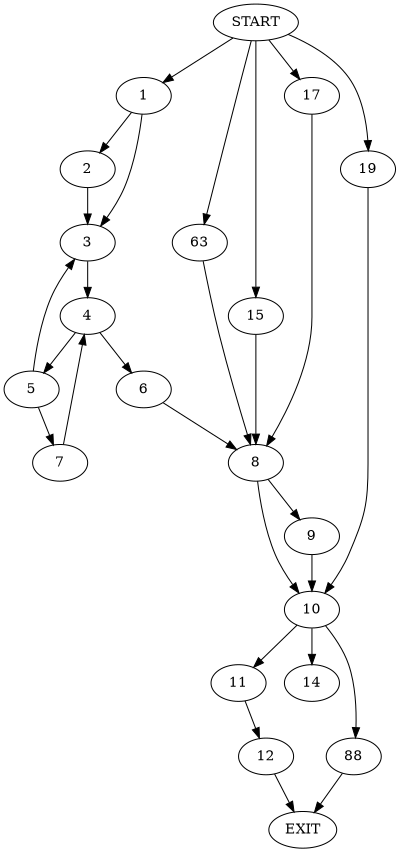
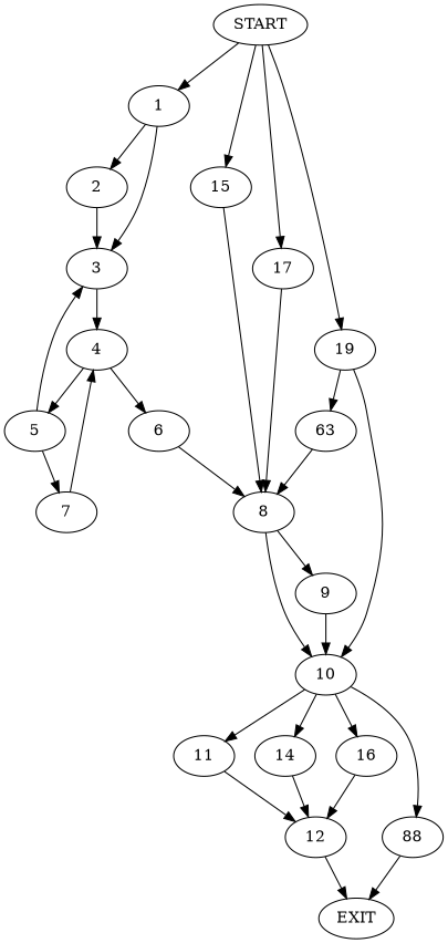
  digraph {
    n1 [label=START]
    1
    n3 [label=63]
    15
    17
    19
    2
    3
    8
    10
    n11 [label=EXIT]
    4
    5
    6
    7
    9
    11
    14
+   16
    n20 [label=88]
    12
    n1 -> 1
-   n1 -> n3
+   19 -> n3
    n1 -> 15
    n1 -> 17
    n1 -> 19
    1 -> 2
    1 -> 3
    n3 -> 8
    15 -> 8
    17 -> 8
    19 -> 10
    2 -> 3
    3 -> 4
    8 -> 10
    8 -> 9
    10 -> 11
    10 -> 14
+   10 -> 16
    10 -> n20
    4 -> 5
    4 -> 6
    5 -> 3
    5 -> 7
    6 -> 8
    7 -> 4
    9 -> 10
    11 -> 12
+   14 -> 12
+   16 -> 12
    n20 -> n11
    12 -> n11
  }
